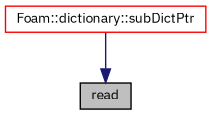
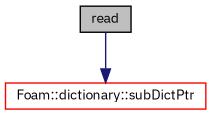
  digraph {
    rankdir=TB
    fontname="IBM Plex Sans"
    node [fontname="IBM Plex Sans" fontsize=10 shape=record]
    n1 [color=black fillcolor=grey75 fontcolor=black height=0.2 label=read style=filled width=0.4]
    n2 [color=red height=0.2 label="Foam::dictionary::subDictPtr" width=0.4]
-   n2 -> n1 [color=midnightblue fontname="IBM Plex Sans" fontsize=10 labelfontname=FreeSans labelfontsize=10 style=solid]
+   n1 -> n2 [color=midnightblue fontname="IBM Plex Sans" fontsize=10 labelfontname=FreeSans labelfontsize=10 style=solid]
  }
